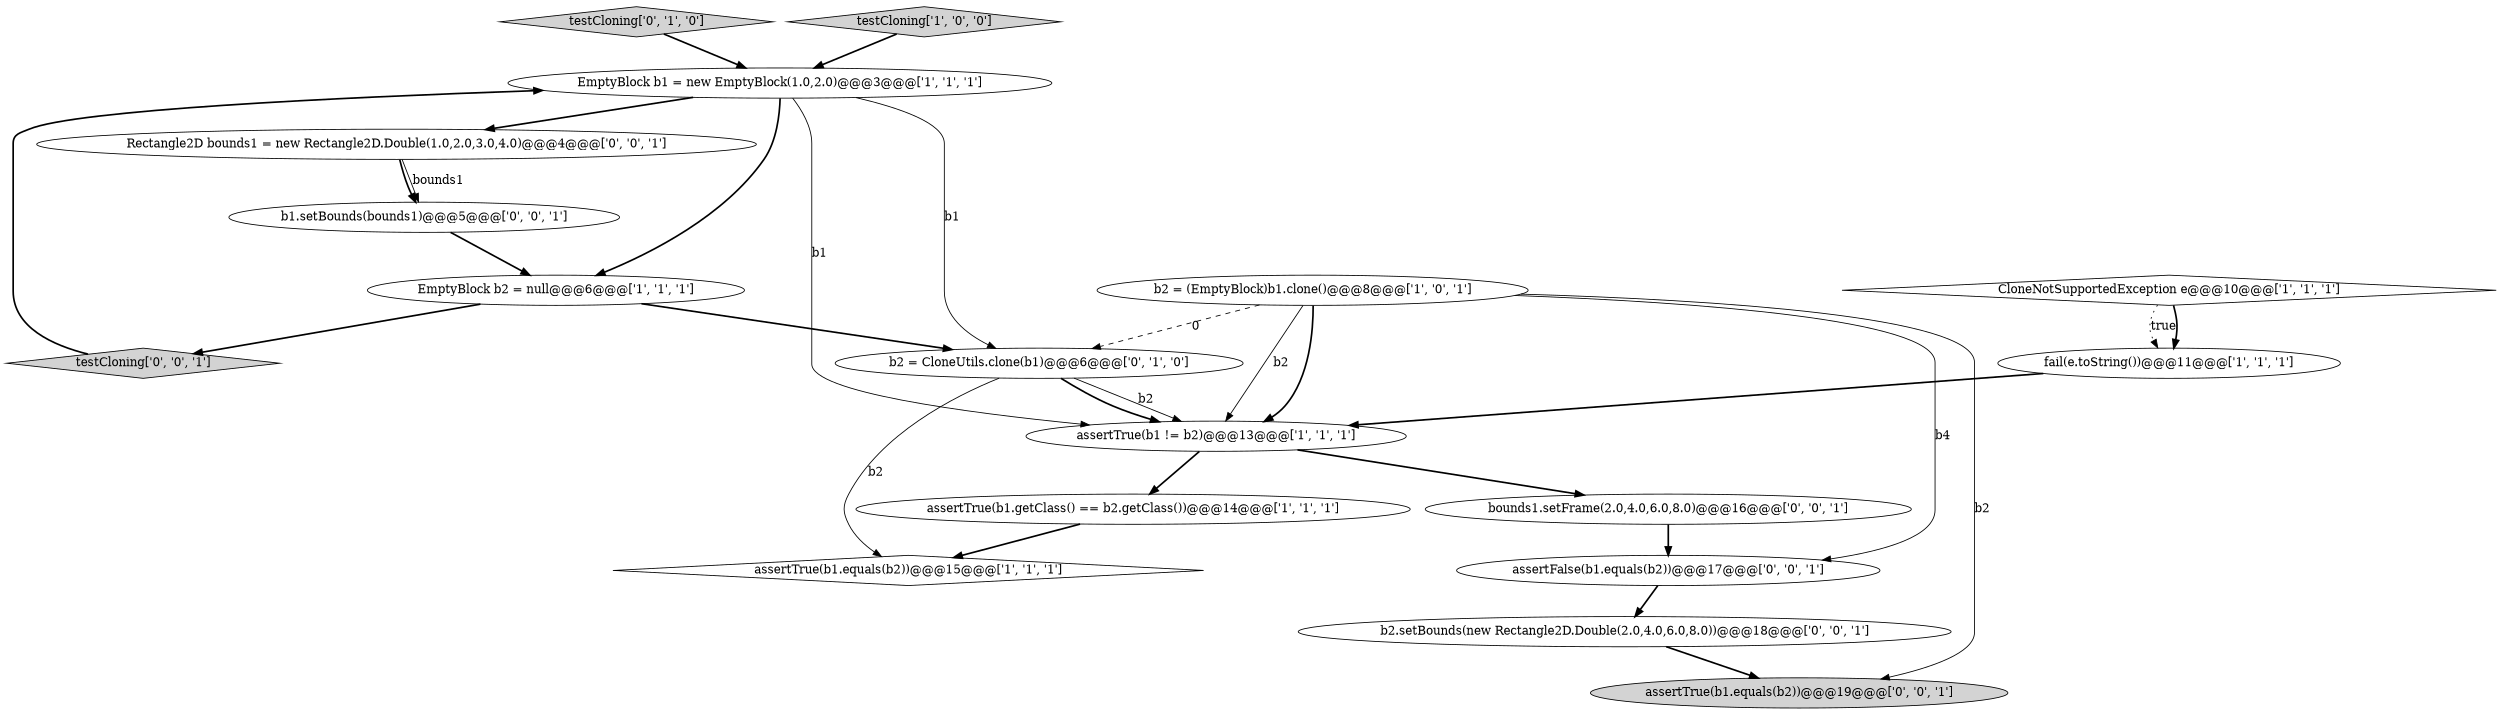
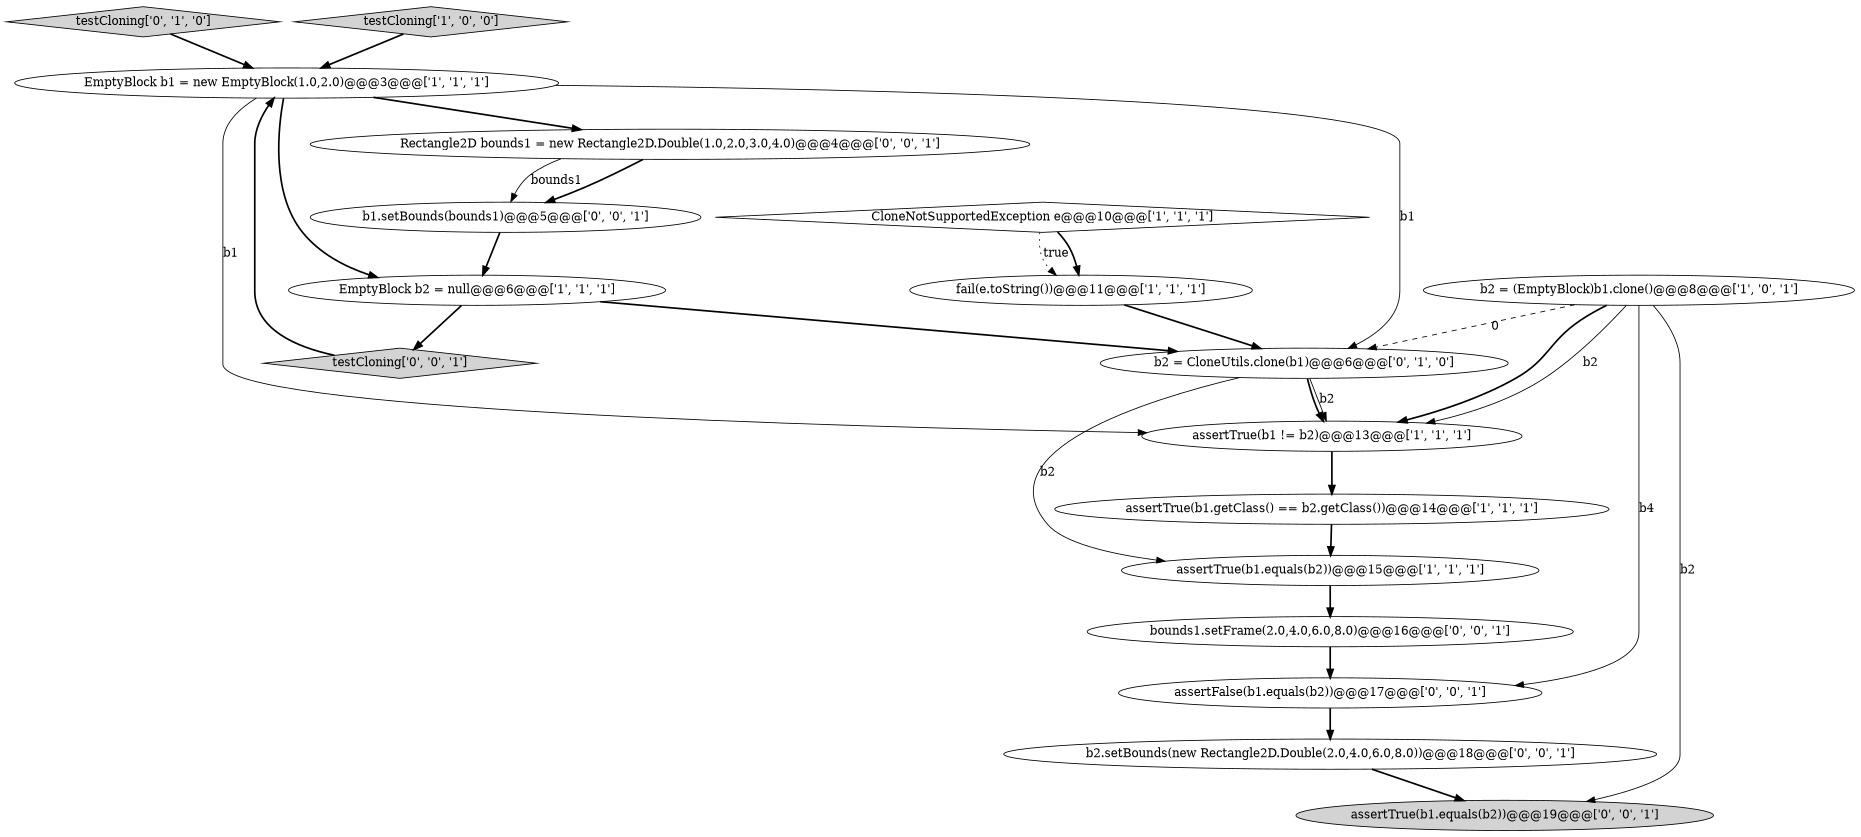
  digraph {
    node [fillcolor=white shape=ellipse style=filled]
    edge [style=bold]
    n1 [fillcolor=lightgray label="testCloning['0', '1', '0']" shape=diamond]
    n2 [label="EmptyBlock b1 = new EmptyBlock(1.0,2.0)@@@3@@@['1', '1', '1']"]
    n3 [label="assertTrue(b1 != b2)@@@13@@@['1', '1', '1']"]
    n4 [label="EmptyBlock b2 = null@@@6@@@['1', '1', '1']"]
    n5 [label="b2 = CloneUtils.clone(b1)@@@6@@@['0', '1', '0']"]
    n6 [label="Rectangle2D bounds1 = new Rectangle2D.Double(1.0,2.0,3.0,4.0)@@@4@@@['0', '0', '1']"]
    n7 [label="assertTrue(b1.getClass() == b2.getClass())@@@14@@@['1', '1', '1']"]
-   n8 [label="assertTrue(b1.equals(b2))@@@15@@@['1', '1', '1']" shape=diamond]
+   n8 [label="assertTrue(b1.equals(b2))@@@15@@@['1', '1', '1']"]
    n9 [label="CloneNotSupportedException e@@@10@@@['1', '1', '1']" shape=diamond]
    n10 [label="fail(e.toString())@@@11@@@['1', '1', '1']"]
    n11 [fillcolor=lightgray label="testCloning['0', '0', '1']" shape=diamond]
    n12 [label="b2 = (EmptyBlock)b1.clone()@@@8@@@['1', '0', '1']"]
    n13 [label="assertFalse(b1.equals(b2))@@@17@@@['0', '0', '1']"]
    n14 [fillcolor=lightgray label="assertTrue(b1.equals(b2))@@@19@@@['0', '0', '1']"]
    n15 [label="b1.setBounds(bounds1)@@@5@@@['0', '0', '1']"]
    n16 [label="b2.setBounds(new Rectangle2D.Double(2.0,4.0,6.0,8.0))@@@18@@@['0', '0', '1']"]
    n17 [label="bounds1.setFrame(2.0,4.0,6.0,8.0)@@@16@@@['0', '0', '1']"]
    n18 [fillcolor=lightgray label="testCloning['1', '0', '0']" shape=diamond]
    n1 -> n2
    n2 -> n3 [label=b1 style=solid]
    n2 -> n4
    n2 -> n5 [label=b1 style=solid]
    n2 -> n6
    n3 -> n7
    n4 -> n5
    n4 -> n11
    n5 -> n3 [label=b2 style=solid]
    n5 -> n3
    n5 -> n8 [label=b2 style=solid]
    n6 -> n15
    n6 -> n15 [label=bounds1 style=solid]
    n7 -> n8
-   n3 -> n17
+   n8 -> n17
    n9 -> n10 [label=true style=dotted]
    n9 -> n10
-   n10 -> n3
+   n10 -> n5
    n11 -> n2
    n12 -> n3
    n12 -> n3 [label=b2 style=solid]
    n12 -> n5 [label=0 style=dashed]
    n12 -> n13 [label=b4 style=solid]
    n12 -> n14 [label=b2 style=solid]
    n13 -> n16
    n15 -> n4
    n16 -> n14
    n17 -> n13
    n18 -> n2
  }
